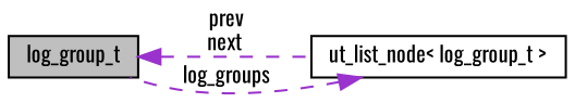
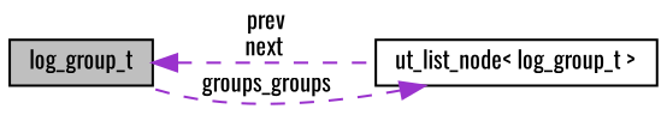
  digraph {
    rankdir=LR
    fontname=Oswald
    node [color=black fontname=Oswald fontsize=10 shape=record]
    edge [color=darkorchid3 dir=back fontname=Oswald fontsize=10 labelfontname=FreeSans labelfontsize=10 style=dashed]
    n1 [fillcolor=grey75 fontcolor=black height=0.2 label=log_group_t style=filled width=0.4]
    n2 [height=0.2 label="ut_list_node\< log_group_t \>" width=0.4]
    n1 -> n2 [label=" prev\nnext"]
-   n2 -> n1 [label=" log_groups"]
+   n2 -> n1 [label=" groups_groups"]
  }
